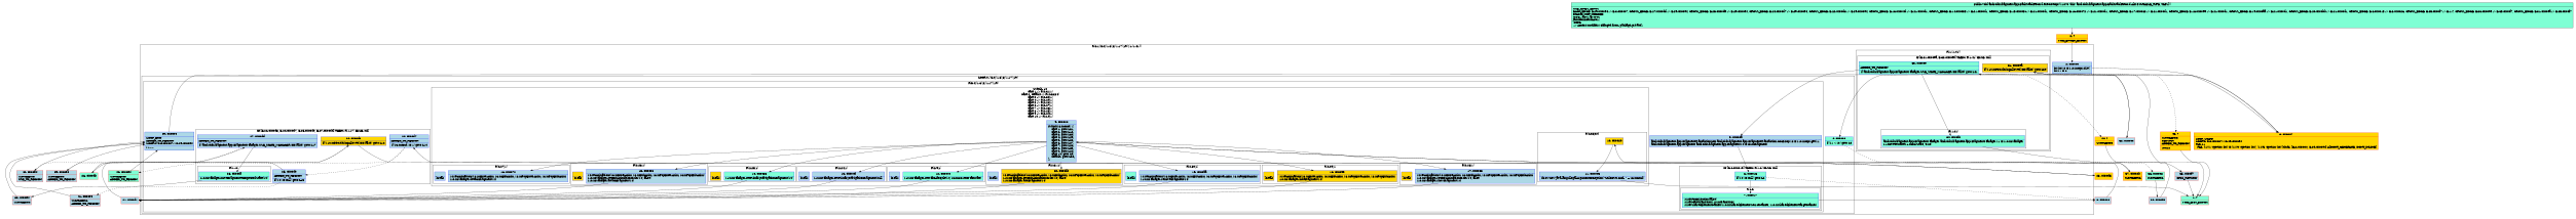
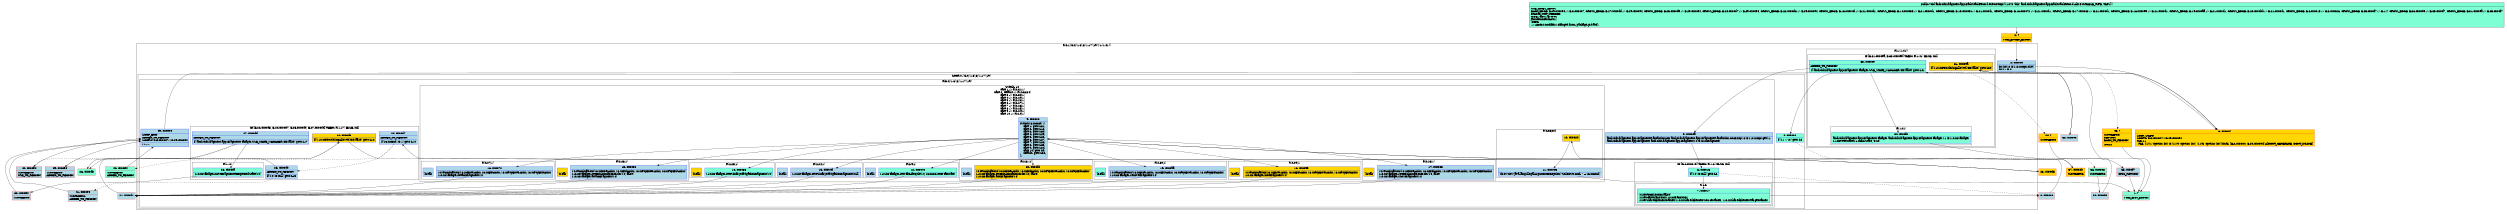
  digraph {
    node [color=blue fillcolor=lightblue shape=record style=filled]
    n1 [fillcolor=aquamarine label="{7\:\ 0x0017|r4.setPopDirection(false)\lr4.setNextTransition(r10.mTransition)\lr4.setSharedElementNames(r10.mSharedElementSourceNames, r10.mSharedElementTargetNames)\l}"]
    n2 [fillcolor=aquamarine label="{6\:\ 0x0015|if (r4 != null) goto L6\l}"]
    n3 [fillcolor=gold label="{20\:\ 0x00bb|r4.setAnimations(r3.mEnterAnim, r3.mExitAnim, r3.mPopEnterAnim, r3.mPopExitAnim)\lr10.mManager.setExitAnimationOrder(r4, false)\lr10.mManager.addFragment(r4)\l}"]
    n4 [label="{|break\l}"]
    n5 [fillcolor=gold label="{10\:\ 0x002b}"]
    n6 [label="{11\:\ 0x0043|throw new java.lang.IllegalArgumentException(\"Unknown cmd: \" + r3.mCmd)\l}"]
    n7 [label="{19\:\ 0x00aa|r4.setAnimations(r3.mEnterAnim, r3.mExitAnim, r3.mPopEnterAnim, r3.mPopExitAnim)\lr10.mManager.removeFragment(r4)\l}"]
    n8 [fillcolor=aquamarine label="{|break\l}"]
    n9 [fillcolor=gold label="{18\:\ 0x0099|r4.setAnimations(r3.mEnterAnim, r3.mExitAnim, r3.mPopEnterAnim, r3.mPopExitAnim)\lr10.mManager.hideFragment(r4)\l}"]
    n10 [fillcolor=gold label="{|break\l}"]
    n11 [label="{17\:\ 0x0083|r4.setAnimations(r3.mEnterAnim, r3.mExitAnim, r3.mPopEnterAnim, r3.mPopExitAnim)\lr10.mManager.setExitAnimationOrder(r4, false)\lr10.mManager.showFragment(r4)\l}"]
    n12 [fillcolor=gold label="{|break\l}"]
    n13 [label="{16\:\ 0x0072|r4.setAnimations(r3.mEnterAnim, r3.mExitAnim, r3.mPopEnterAnim, r3.mPopExitAnim)\lr10.mManager.detachFragment(r4)\l}"]
    n14 [label="{|break\l}"]
    n15 [label="{15\:\ 0x005c|r4.setAnimations(r3.mEnterAnim, r3.mExitAnim, r3.mPopEnterAnim, r3.mPopExitAnim)\lr10.mManager.setExitAnimationOrder(r4, false)\lr10.mManager.attachFragment(r4)\l}"]
    n16 [fillcolor=gold label="{|break\l}"]
    n17 [fillcolor=aquamarine label="{14\:\ 0x0055|r10.mManager.setPrimaryNavigationFragment(r4)\l}"]
    n18 [fillcolor=gold label="{|break\l}"]
    n19 [label="{13\:\ 0x004d|r10.mManager.setPrimaryNavigationFragment(null)\l}"]
    n20 [label="{|break\l}"]
    n21 [fillcolor=aquamarine label="{12\:\ 0x0044|r10.mManager.setMaxLifecycle(r4, r3.mCurrentMaxState)\l}"]
    n22 [label="{|break\l}"]
    n23 [label="{9\:\ 0x0028|switch(r3.mCmd) \{\l    case 1: goto L31;\l    case 2: goto L12;\l    case 3: goto L30;\l    case 4: goto L29;\l    case 5: goto L28;\l    case 6: goto L27;\l    case 7: goto L26;\l    case 8: goto L25;\l    case 9: goto L24;\l    case 10: goto L9;\l    default: goto L32;\l\}\l}"]
    n24 [fillcolor=aquamarine label="{28\:\ 0x00df|r10.mManager.moveFragmentToExpectedState(r4)\l}"]
    n25 [fillcolor=gold label="{22\:\ 0x00d3|if (r10.mReorderingAllowed == false) goto L12\l}"]
    n26 [label="{24\:\ 0x00d7|ADDED_TO_REGION\l|if (r3.mCmd != 1) goto L14\l}"]
    n27 [label="{25\:\ 0x00d9|ADDED_TO_REGION\l|if (r4 != null) goto L15\l}"]
    n28 [label="{27\:\ 0x00dd|ADDED_TO_REGION\l|if (androidx.fragment.app.FragmentManager.USE_STATE_MANAGER == false) goto L17\l}"]
    n29 [label="{5\:\ 0x000a|androidx.fragment.app.FragmentTransaction$Op androidx.fragment.app.FragmentTransaction.C0352Op r3 = r10.mOps.get(r1)\landroidx.fragment.app.Fragment androidx.fragment.app.Fragment r4 = r3.mFragment\l}"]
    n30 [label="{29\:\ 0x00e4|LOOP_END\lADDED_TO_REGION\lLOOP:0: B:3:0x0007\-\>B:29:0x00e4\l|r1++\l}"]
    n31 [fillcolor=aquamarine label="{4\:\ 0x0008|if (r1 \< r0) goto L4\l}"]
    n32 [fillcolor=aquamarine label="{34\:\ 0x00f0|androidx.fragment.app.FragmentManager androidx.fragment.app.FragmentManager r1 = r10.mManager\lr1.moveToState(r1.mCurState, true)\l}"]
    n33 [fillcolor=gold label="{31\:\ 0x00ea|if (r10.mReorderingAllowed == false) goto L39\l}"]
    n34 [fillcolor=aquamarine label="{33\:\ 0x00ee|ADDED_TO_REGION\l|if (androidx.fragment.app.FragmentManager.USE_STATE_MANAGER == false) goto L41\l}"]
    n35 [label="{2\:\ 0x0000|int int r0 = r10.mOps.size()\lint r1 = 0\l}"]
    n36 [color=red label="{8\:\ 0x0026}"]
    n37 [color=red label="{21\:\ 0x00d1}"]
    n38 [color=red fillcolor=aquamarine label="{1\:\ ?|MTH_EXIT_BLOCK\l}"]
    n39 [color=red fillcolor=gold label="{37\:\ 0x002b|SYNTHETIC\l}"]
    n40 [color=red label="{38\:\ 0x00e4|SYNTHETIC\l}"]
    n41 [color=red fillcolor=gold label="{23\:\ 0x00d5}"]
    n42 [color=red label="{39\:\ 0x00e4|SYNTHETIC\lADDED_TO_REGION\l}"]
    n43 [color=red fillcolor=aquamarine label="{40\:\ 0x00e4|SYNTHETIC\lADDED_TO_REGION\l}"]
    n44 [color=red fillcolor=aquamarine label="{26\:\ 0x00db}"]
    n45 [color=red label="{41\:\ 0x00e4|SYNTHETIC\lADDED_TO_REGION\l}"]
    n46 [color=red label="{42\:\ 0x00e4|SYNTHETIC\lUSE_TO_REGION\l}"]
    n47 [color=red fillcolor=gold label="{3\:\ 0x0007|LOOP_START\lLOOP:0: B:3:0x0007\-\>B:29:0x00e4\lPHI: r1 \l  PHI: (r1v1 'opNum' int) = (r1v0 'opNum' int), (r1v5 'opNum' int) binds: [B:2:0x0000, B:29:0x00e4] A[DONT_GENERATE, DONT_INLINE]\l}"]
    n48 [color=red fillcolor=aquamarine label="{36\:\ 0x00e8|SYNTHETIC\l}"]
    n49 [color=red label="{35\:\ 0x00f7|ORIG_RETURN\l}"]
    n50 [color=red label="{32\:\ 0x00ec}"]
-   n51 [color=red fillcolor=gold label="{43\:\ ?|SYNTHETIC\lRETURN\lADDED_TO_REGION\l|return\l}"]
+   n51 [color=red fillcolor=gold label="{43\:\ ?|SYNTHETIC\lRETURN\lBACK_TO_REGION\l|return\l}"]
    n52 [color=red fillcolor=gold label="{44\:\ ?|SYNTHETIC\l}"]
    n53 [color=red label="{30\:\ 0x00e8}"]
    n54 [color=red fillcolor=gold label="{0\:\ ?|MTH_ENTER_BLOCK\l}"]
    n55 [fillcolor=aquamarine label="{public void androidx.fragment.app.BackStackRecord.executeOps((r10v0 'this' androidx.fragment.app.BackStackRecord A[IMMUTABLE_TYPE, THIS]))  | USE_LINES_HINTS\lBACK_EDGE: B:29:0x00e4 \-\> B:3:0x0007, CROSS_EDGE: B:27:0x00dd \-\> B:29:0x00e4, CROSS_EDGE: B:25:0x00d9 \-\> B:29:0x00e4, CROSS_EDGE: B:24:0x00d7 \-\> B:29:0x00e4, CROSS_EDGE: B:22:0x00d3 \-\> B:29:0x00e4, CROSS_EDGE: B:13:0x004d \-\> B:21:0x00d1, CROSS_EDGE: B:14:0x0055 \-\> B:21:0x00d1, CROSS_EDGE: B:15:0x005c \-\> B:21:0x00d1, CROSS_EDGE: B:16:0x0072 \-\> B:21:0x00d1, CROSS_EDGE: B:17:0x0083 \-\> B:21:0x00d1, CROSS_EDGE: B:18:0x0099 \-\> B:21:0x00d1, CROSS_EDGE: B:19:0x00aa \-\> B:21:0x00d1, CROSS_EDGE: B:20:0x00bb \-\> B:21:0x00d1, CROSS_EDGE: B:6:0x0015 \-\> B:8:0x0026, CROSS_EDGE: B:35:0x00f7 \-\> B:1:?, CROSS_EDGE: B:33:0x00ee \-\> B:35:0x00f7, CROSS_EDGE: B:31:0x00ea \-\> B:35:0x00f7\lINLINE_NOT_NEEDED\lTYPE_VARS: EMPTY\lJadxCommentsAttr\{\l INFO: \l \-\> Access modifiers changed from: package\-private\}\l}" color=""]
    subgraph cluster_1 {
      label="R(3:1|(5:4|(1:6)|8|(1:17)|19)|(1:(1:41)))"
      n35
      subgraph cluster_2 {
        label="LOOP:0: (5:4|(1:6)|8|(1:17)|19)"
        n31
        subgraph cluster_3 {
          label="R(5:4|(1:6)|8|(1:17)|19)"
          n29
          n30
          subgraph cluster_4 {
            label="IF [B:6:0x0015] THEN: R(1:6) ELSE: null"
            n2
            subgraph cluster_5 {
              label="R(1:6)"
              n1
            }
          }
          subgraph cluster_6 {
            label="Switch: 10\n case 1 -> R(2:31|1)\n case 2, default -> R(2:33|34)\n case 3 -> R(2:30|1)\n case 4 -> R(2:29|1)\n case 5 -> R(2:28|1)\n case 6 -> R(2:27|1)\n case 7 -> R(2:26|1)\n case 8 -> R(2:25|1)\n case 9 -> R(2:24|1)\n case 10 -> R(2:9|1)"
            n23
            subgraph cluster_7 {
              label="R(2:31|1)"
              n3
              n4
            }
            subgraph cluster_8 {
              label="R(2:33|34)"
              n5
              n6
            }
            subgraph cluster_9 {
              label="R(2:30|1)"
              n7
              n8
            }
            subgraph cluster_10 {
              label="R(2:29|1)"
              n9
              n10
            }
            subgraph cluster_11 {
              label="R(2:28|1)"
              n11
              n12
            }
            subgraph cluster_12 {
              label="R(2:27|1)"
              n13
              n14
            }
            subgraph cluster_13 {
              label="R(2:26|1)"
              n15
              n16
            }
            subgraph cluster_14 {
              label="R(2:25|1)"
              n17
              n18
            }
            subgraph cluster_15 {
              label="R(2:24|1)"
              n19
              n20
            }
            subgraph cluster_16 {
              label="R(2:9|1)"
              n21
              n22
            }
          }
          subgraph cluster_17 {
            label="IF [B:22:0x00d3, B:24:0x00d7, B:25:0x00d9, B:27:0x00dd] THEN: R(1:17) ELSE: null"
            n25
            n26
            n27
            n28
            subgraph cluster_18 {
              label="R(1:12)"
              n24
            }
          }
        }
      }
      subgraph cluster_19 {
        label="R(1:(1:41))"
        subgraph cluster_20 {
          label="IF [B:31:0x00ea, B:33:0x00ee] THEN: R(1:41) ELSE: null"
          n33
          n34
          subgraph cluster_21 {
            label="R(1:41)"
            n32
          }
        }
      }
    }
    n1 -> n36
    n2 -> n1
    n2 -> n36 [style=dashed]
    n3 -> n37
    n5 -> n6
    n6 -> n38
    n7 -> n37
    n9 -> n37
    n11 -> n37
+   n13 -> n37
    n15 -> n37
    n17 -> n37
    n19 -> n37
    n21 -> n37
    n23 -> n3
    n23 -> n7
    n23 -> n9
    n23 -> n11
    n23 -> n13
    n23 -> n15
    n23 -> n17
    n23 -> n19
    n23 -> n21
    n23 -> n39
    n24 -> n40
    n25 -> n41
    n25 -> n42 [style=dashed]
    n26 -> n27 [style=dashed]
    n26 -> n43 [style=dashed]
    n27 -> n44
    n27 -> n45 [style=dashed]
    n28 -> n24
    n28 -> n46 [style=dashed]
    n29 -> n2
    n30 -> n47
    n31 -> n48 [style=dashed]
    n32 -> n49
    n33 -> n50
    n33 -> n51 [style=dashed]
    n34 -> n29
    n34 -> n32
    n34 -> n52 [style=dashed]
    n35 -> n47
    n36 -> n23
    n37 -> n25
    n39 -> n5
    n40 -> n30
    n41 -> n26
    n42 -> n30
    n43 -> n30
-   n44 -> n28
+   n28 -> n44
    n45 -> n30
    n46 -> n30
    n47 -> n31
    n48 -> n53
    n49 -> n38
    n50 -> n34
    n51 -> n38
    n52 -> n38
    n53 -> n33
    n54 -> n35
    n55 -> n54
  }
